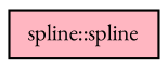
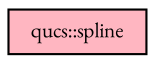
  digraph {
    rankdir=LR
    fontname="EB Garamond"
-   n1 [color=black fillcolor=lightpink fontname="EB Garamond" fontsize=10 height=0.2 label="spline::spline" shape=record style=filled width=0.4]
+   n1 [color=black fillcolor=lightpink fontname="EB Garamond" fontsize=10 height=0.2 label="qucs::spline" shape=record style=filled width=0.4]
  }
